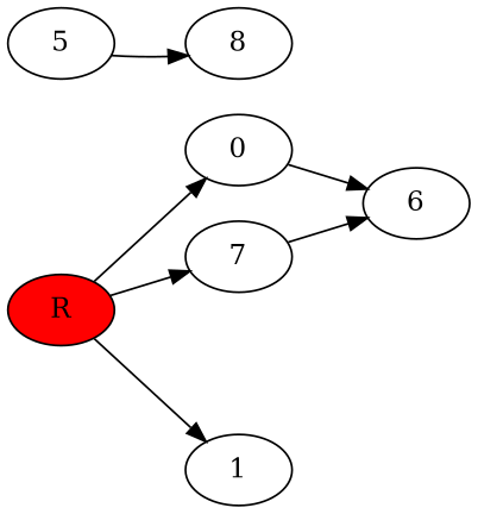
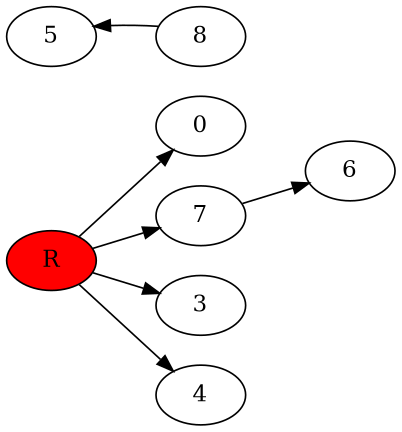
  digraph {
    rankdir=LR
    n1 [label=0]
    6
    5
    8
    7
    R [fillcolor="#ff0000" style=filled]
-   1
-   n1 -> 6
-   5 -> 8
+   3
+   1 [label=4]
+   8 -> 5
    7 -> 6
    R -> n1
    R -> 7
+   R -> 3
    R -> 1
  }
